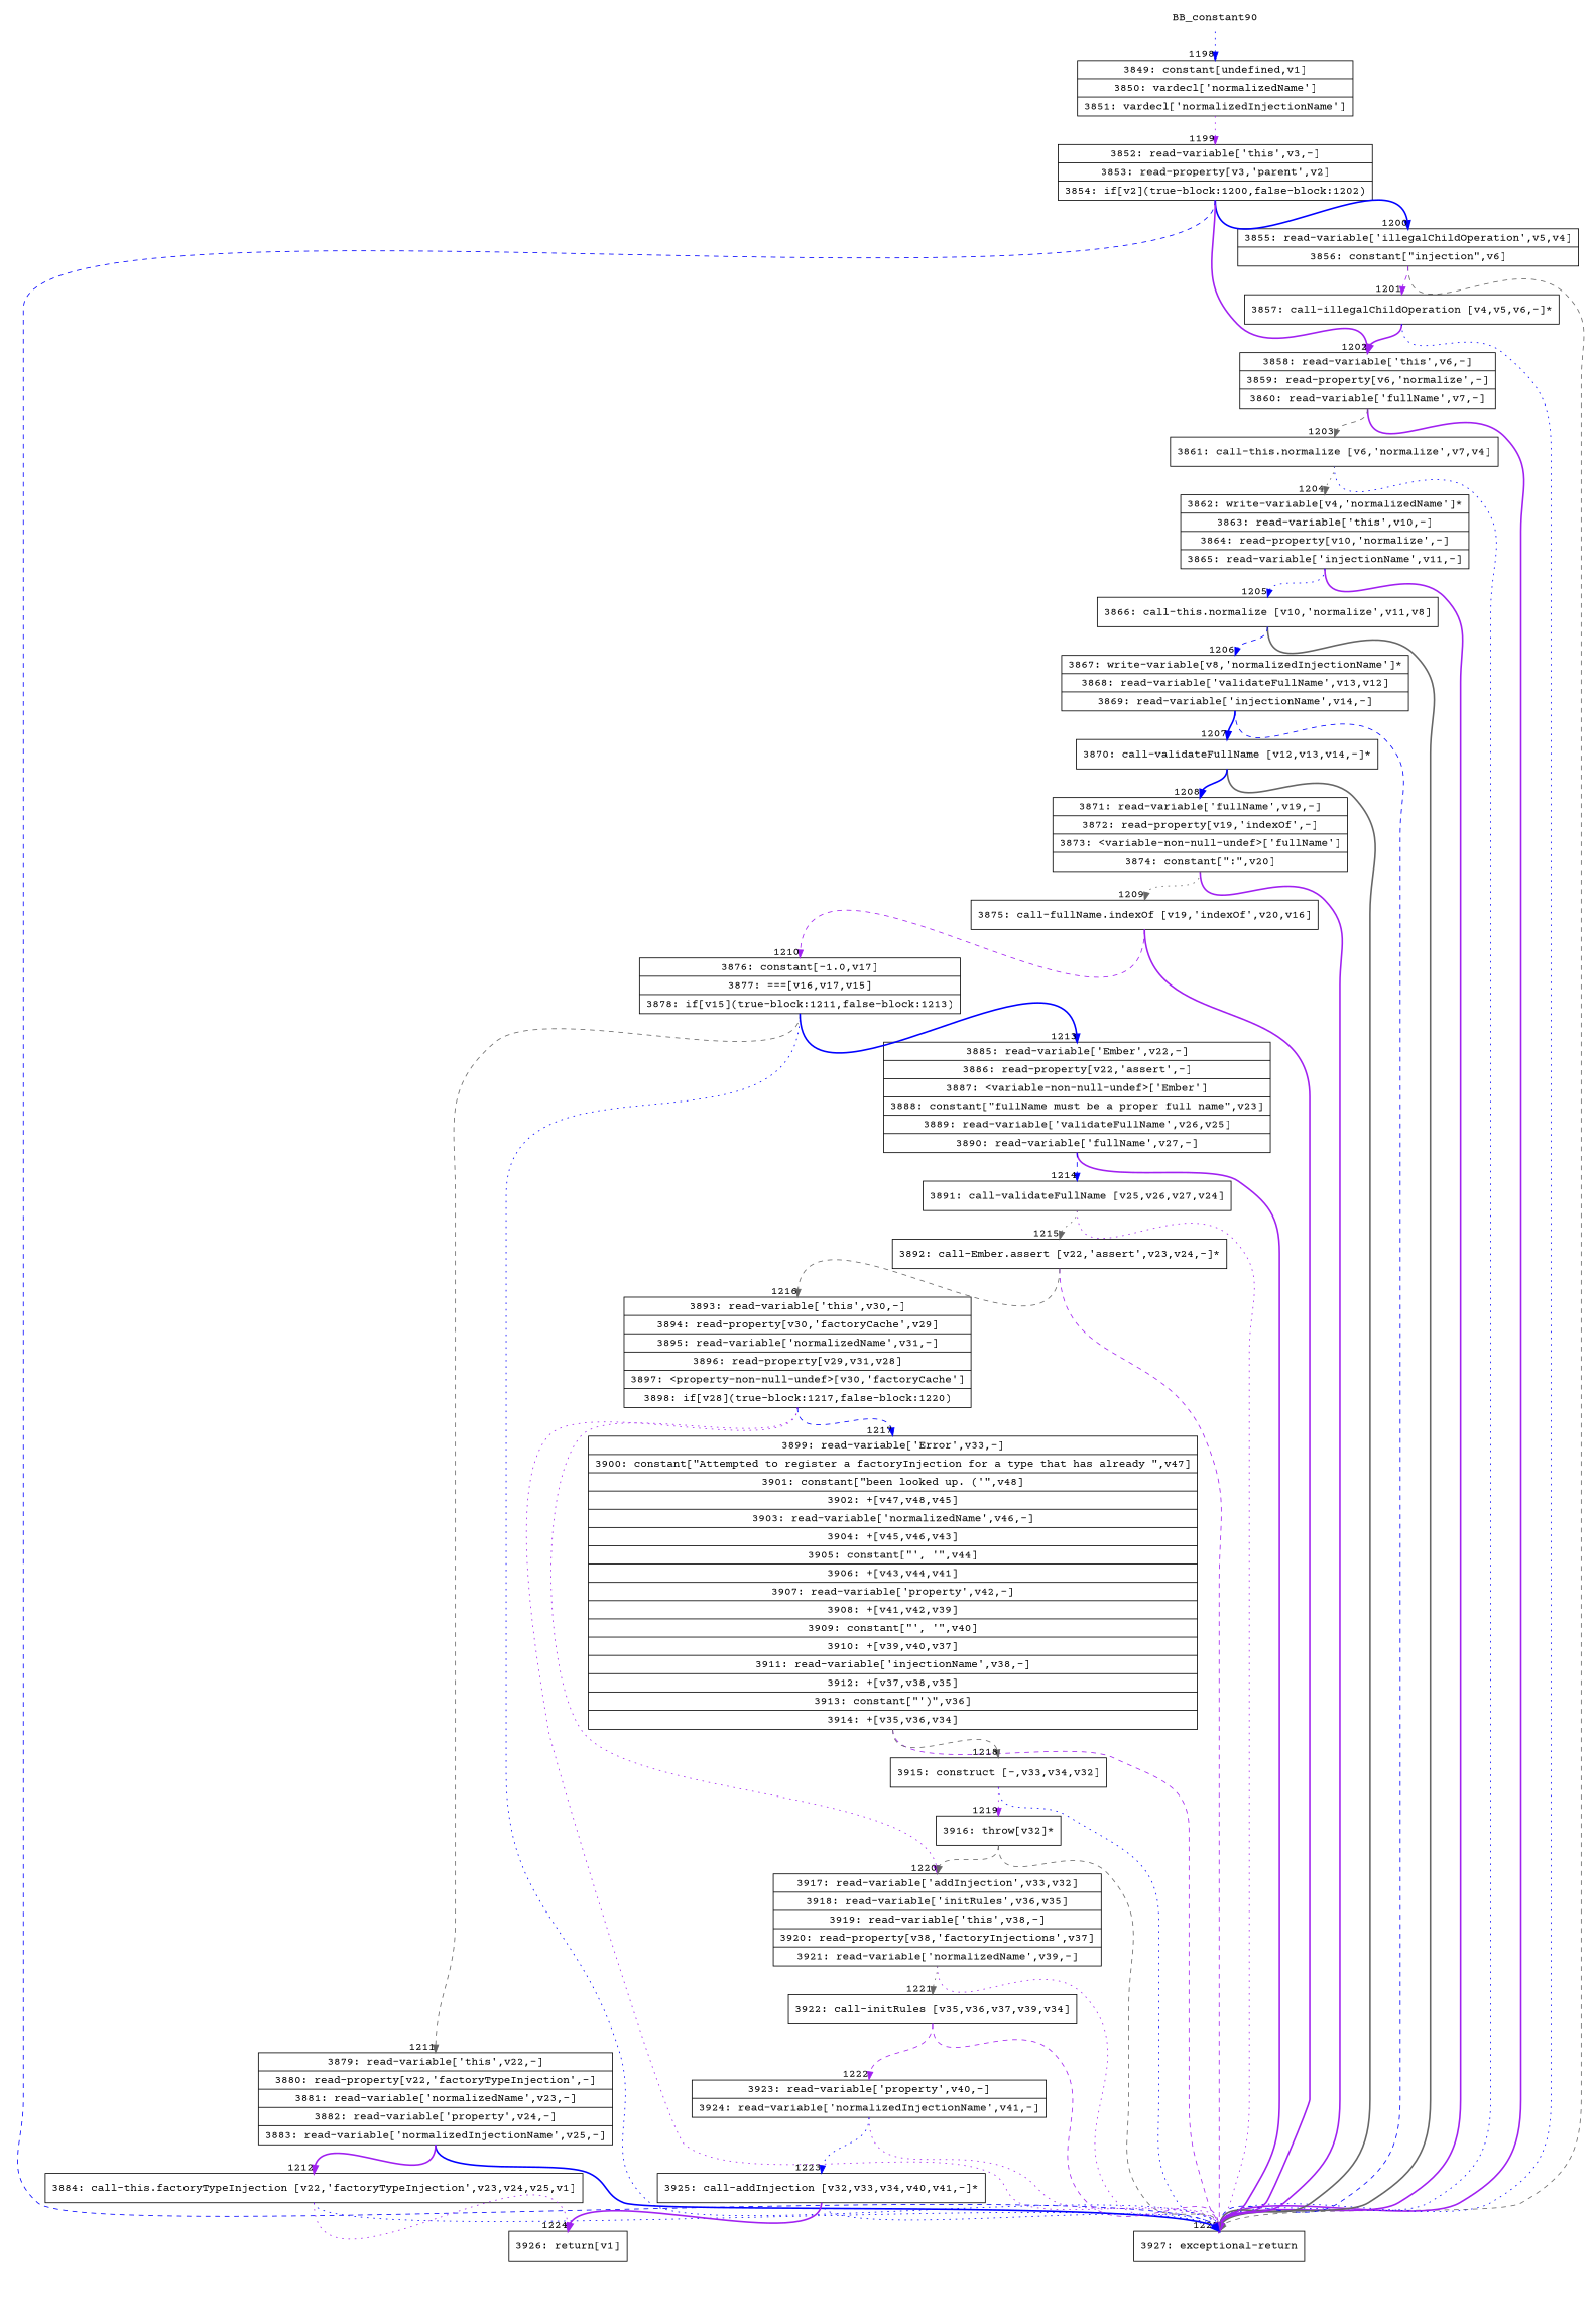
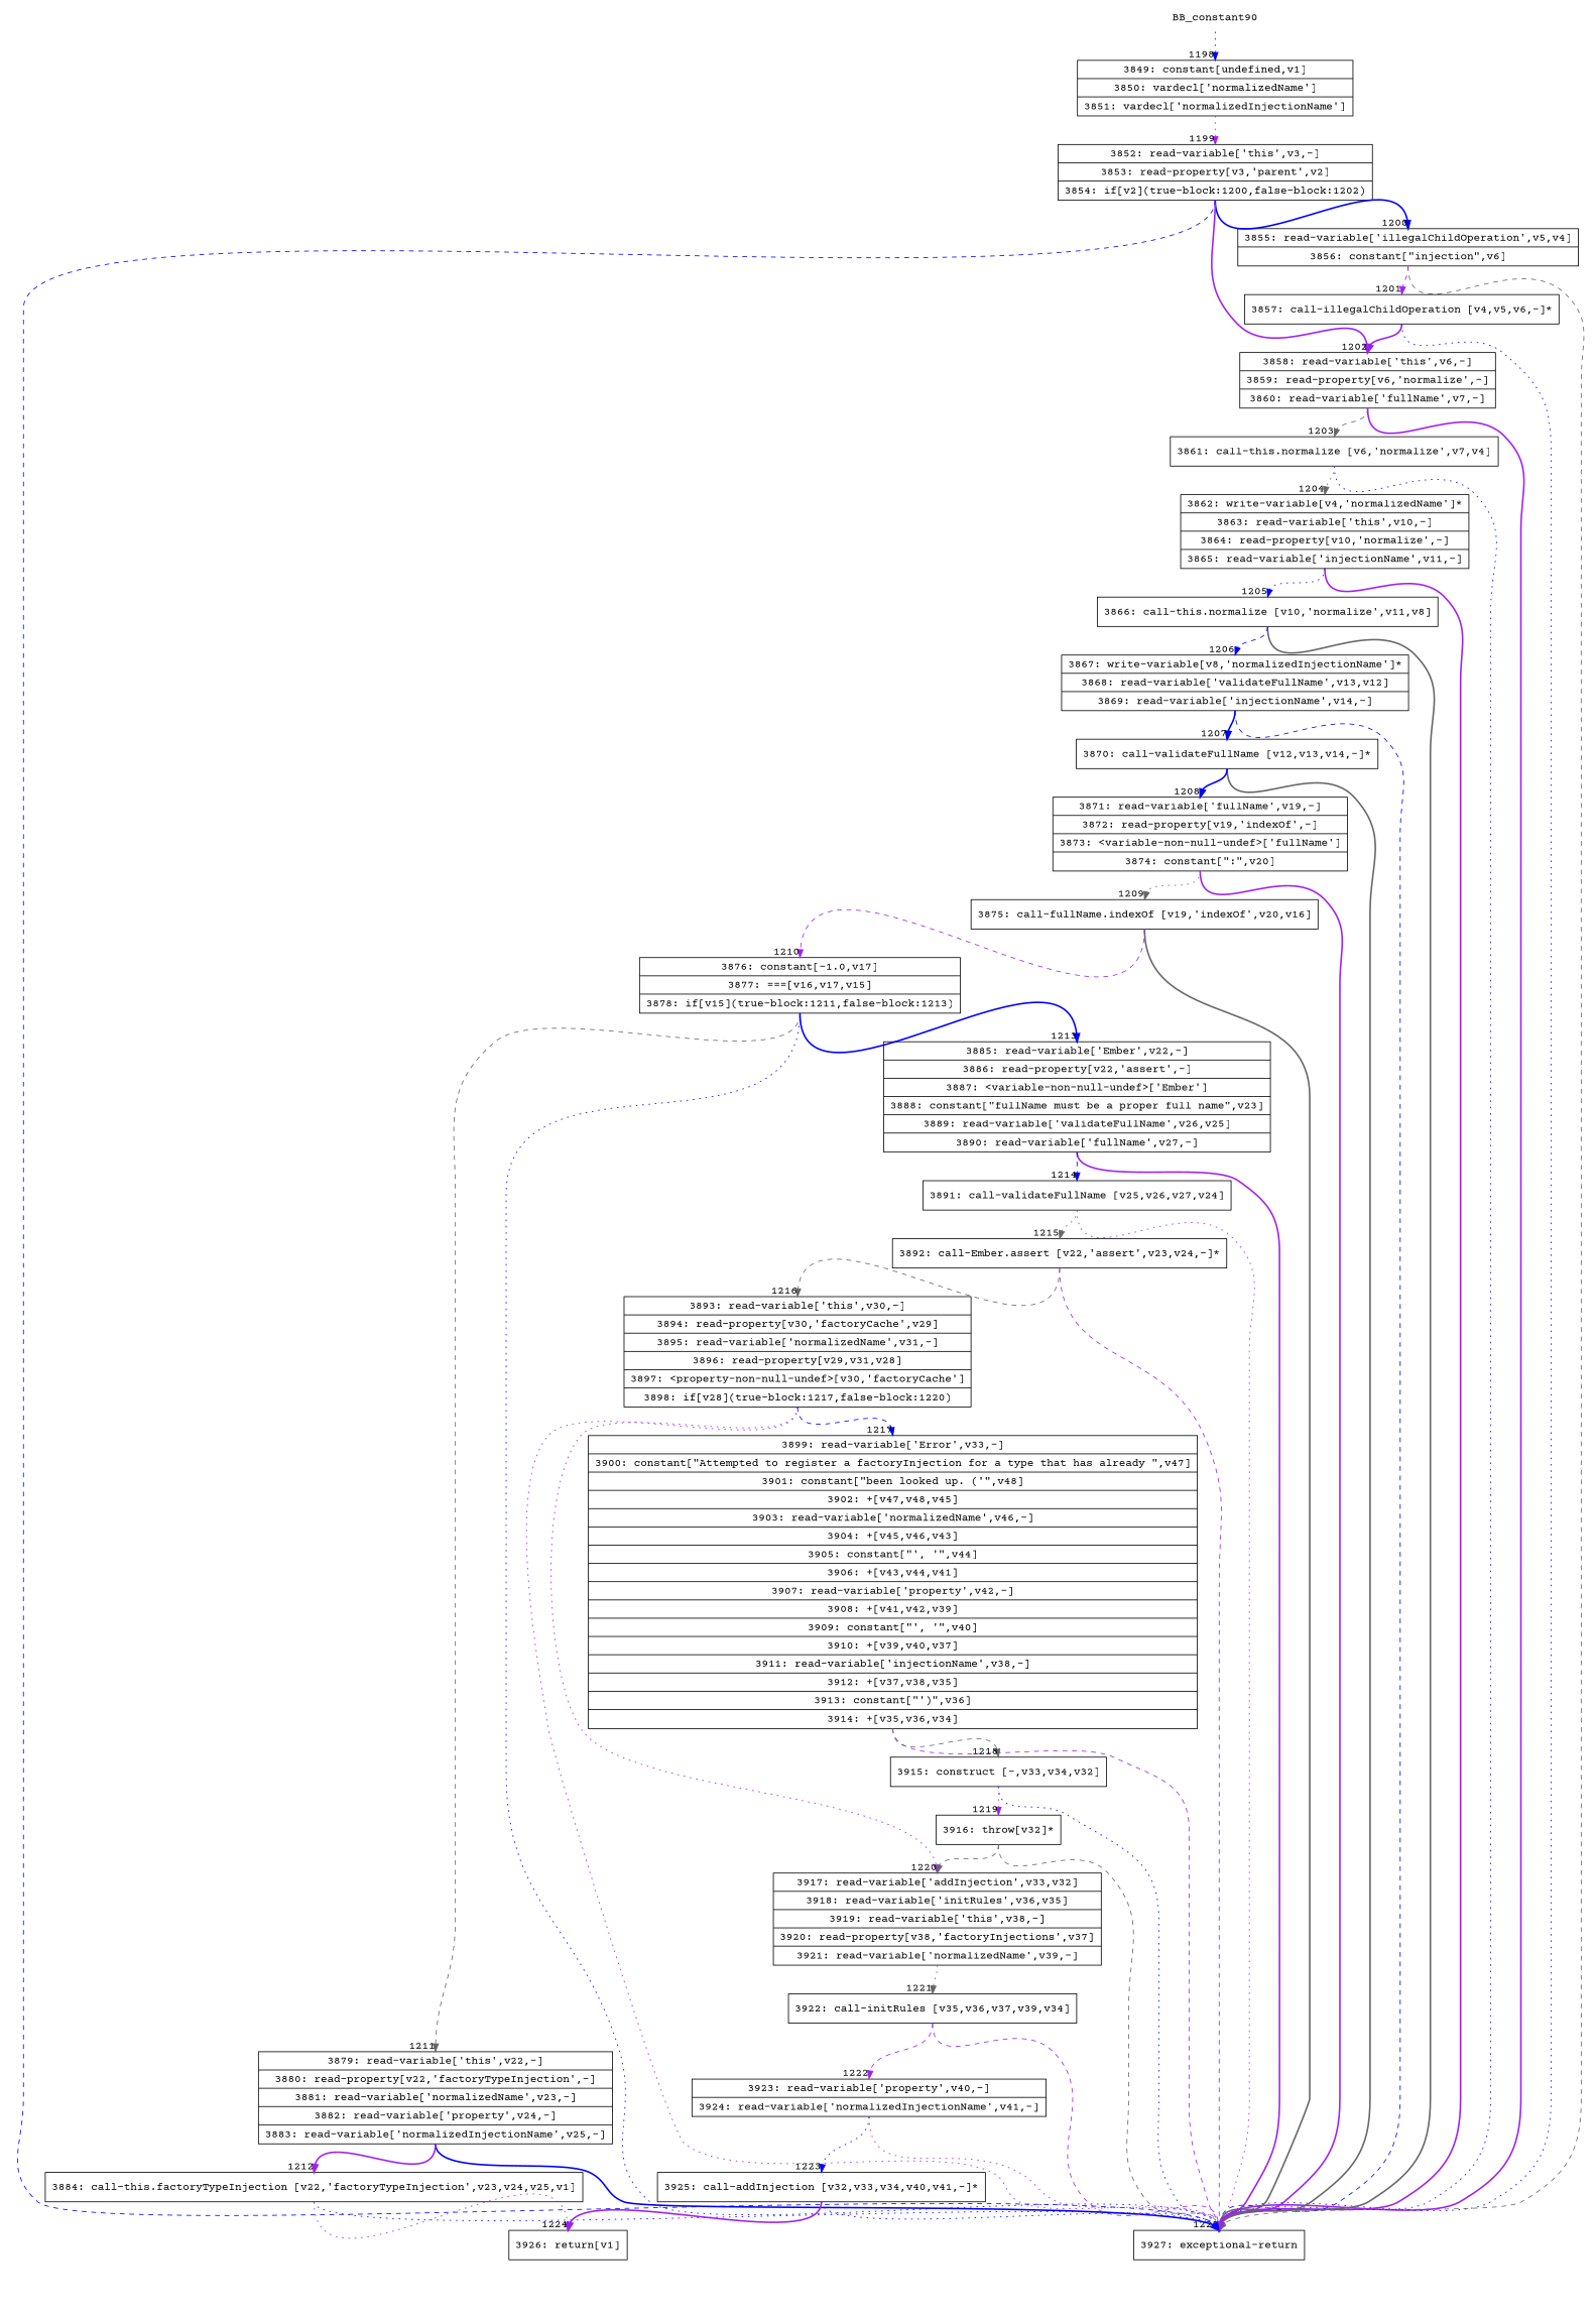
  digraph {
    fontname="Courier Prime"
    rankdir=TD
    node [fontname="Courier Prime" shape=record]
    edge [color=purple fontname="Courier Prime" headport=n style=dotted tailport=s]
    n1 [label=BB_constant90 shape=none]
    n2 [label="{3849: constant[undefined,v1]|3850: vardecl['normalizedName']|3851: vardecl['normalizedInjectionName']}"]
    n3 [label="{3852: read-variable['this',v3,-]|3853: read-property[v3,'parent',v2]|3854: if[v2](true-block:1200,false-block:1202)}"]
    n4 [label="{3855: read-variable['illegalChildOperation',v5,v4]|3856: constant[\"injection\",v6]}"]
    n5 [label="{3858: read-variable['this',v6,-]|3859: read-property[v6,'normalize',-]|3860: read-variable['fullName',v7,-]}"]
    n6 [label="{3927: exceptional-return}"]
    n7 [label="{3857: call-illegalChildOperation [v4,v5,v6,-]*}"]
    n8 [label="{3861: call-this.normalize [v6,'normalize',v7,v4]}"]
    n9 [label="{3862: write-variable[v4,'normalizedName']*|3863: read-variable['this',v10,-]|3864: read-property[v10,'normalize',-]|3865: read-variable['injectionName',v11,-]}"]
    n10 [label="{3866: call-this.normalize [v10,'normalize',v11,v8]}"]
    n11 [label="{3867: write-variable[v8,'normalizedInjectionName']*|3868: read-variable['validateFullName',v13,v12]|3869: read-variable['injectionName',v14,-]}"]
    n12 [label="{3870: call-validateFullName [v12,v13,v14,-]*}"]
    n13 [label="{3871: read-variable['fullName',v19,-]|3872: read-property[v19,'indexOf',-]|3873: \<variable-non-null-undef\>['fullName']|3874: constant[\":\",v20]}"]
    n14 [label="{3875: call-fullName.indexOf [v19,'indexOf',v20,v16]}"]
    n15 [label="{3876: constant[-1.0,v17]|3877: ===[v16,v17,v15]|3878: if[v15](true-block:1211,false-block:1213)}"]
    n16 [label="{3879: read-variable['this',v22,-]|3880: read-property[v22,'factoryTypeInjection',-]|3881: read-variable['normalizedName',v23,-]|3882: read-variable['property',v24,-]|3883: read-variable['normalizedInjectionName',v25,-]}"]
    n17 [label="{3885: read-variable['Ember',v22,-]|3886: read-property[v22,'assert',-]|3887: \<variable-non-null-undef\>['Ember']|3888: constant[\"fullName must be a proper full name\",v23]|3889: read-variable['validateFullName',v26,v25]|3890: read-variable['fullName',v27,-]}"]
    n18 [label="{3884: call-this.factoryTypeInjection [v22,'factoryTypeInjection',v23,v24,v25,v1]}"]
    n19 [label="{3891: call-validateFullName [v25,v26,v27,v24]}"]
    n20 [label="{3926: return[v1]}"]
    n21 [label="{3892: call-Ember.assert [v22,'assert',v23,v24,-]*}"]
    n22 [label="{3893: read-variable['this',v30,-]|3894: read-property[v30,'factoryCache',v29]|3895: read-variable['normalizedName',v31,-]|3896: read-property[v29,v31,v28]|3897: \<property-non-null-undef\>[v30,'factoryCache']|3898: if[v28](true-block:1217,false-block:1220)}"]
    n23 [label="{3899: read-variable['Error',v33,-]|3900: constant[\"Attempted to register a factoryInjection for a type that has already \",v47]|3901: constant[\"been looked up. ('\",v48]|3902: +[v47,v48,v45]|3903: read-variable['normalizedName',v46,-]|3904: +[v45,v46,v43]|3905: constant[\"', '\",v44]|3906: +[v43,v44,v41]|3907: read-variable['property',v42,-]|3908: +[v41,v42,v39]|3909: constant[\"', '\",v40]|3910: +[v39,v40,v37]|3911: read-variable['injectionName',v38,-]|3912: +[v37,v38,v35]|3913: constant[\"')\",v36]|3914: +[v35,v36,v34]}"]
    n24 [label="{3917: read-variable['addInjection',v33,v32]|3918: read-variable['initRules',v36,v35]|3919: read-variable['this',v38,-]|3920: read-property[v38,'factoryInjections',v37]|3921: read-variable['normalizedName',v39,-]}"]
    n25 [label="{3915: construct [-,v33,v34,v32]}"]
    n26 [label="{3922: call-initRules [v35,v36,v37,v39,v34]}"]
    n27 [label="{3916: throw[v32]*}"]
    n28 [label="{3923: read-variable['property',v40,-]|3924: read-variable['normalizedInjectionName',v41,-]}"]
    n29 [label="{3925: call-addInjection [v32,v33,v34,v40,v41,-]*}"]
    n1 -> n2 [color=blue headlabel="    1198"]
    n2 -> n3 [headlabel="      1199"]
    n3 -> n4 [color=blue headlabel="      1200" style=bold]
    n3 -> n5 [headlabel="      1202" style=bold]
    n3 -> n6 [color=blue headlabel="      1225" style=dashed]
    n4 -> n6 [color=gray40 style=dashed]
    n4 -> n7 [headlabel="      1201" style=dashed]
    n5 -> n6 [style=bold]
    n5 -> n8 [color=gray40 headlabel="      1203" style=dashed]
    n7 -> n5 [style=bold]
    n7 -> n6 [color=blue]
    n8 -> n6 [color=blue]
    n8 -> n9 [color=gray40 headlabel="      1204"]
    n9 -> n6 [style=bold]
    n9 -> n10 [color=blue headlabel="      1205"]
    n10 -> n6 [color=gray40 style=bold]
    n10 -> n11 [color=blue headlabel="      1206" style=dashed]
    n11 -> n6 [color=blue style=dashed]
    n11 -> n12 [color=blue headlabel="      1207" style=bold]
    n12 -> n6 [color=gray40 style=bold]
    n12 -> n13 [color=blue headlabel="      1208" style=bold]
    n13 -> n6 [style=bold]
    n13 -> n14 [color=gray40 headlabel="      1209"]
-   n14 -> n6 [style=bold]
+   n14 -> n6 [color=gray40 style=bold]
    n14 -> n15 [headlabel="      1210" style=dashed]
    n15 -> n6 [color=blue]
    n15 -> n16 [color=gray40 headlabel="      1211" style=dashed]
    n15 -> n17 [color=blue headlabel="      1213" style=bold]
    n16 -> n6 [color=blue style=bold]
    n16 -> n18 [headlabel="      1212" style=bold]
    n17 -> n6 [style=bold]
    n17 -> n19 [color=blue headlabel="      1214" style=dashed]
    n18 -> n6 [color=blue]
    n18 -> n20 [headlabel="      1224"]
    n19 -> n6
    n19 -> n21 [color=gray40 headlabel="      1215"]
    n21 -> n6 [style=dashed]
    n21 -> n22 [color=gray40 headlabel="      1216" style=dashed]
    n22 -> n6
    n22 -> n23 [color=blue headlabel="      1217" style=dashed]
    n22 -> n24 [headlabel="      1220"]
    n23 -> n6 [style=dashed]
    n23 -> n25 [color=gray40 headlabel="      1218" style=dashed]
-   n24 -> n6
    n24 -> n26 [color=gray40 headlabel="      1221"]
    n25 -> n6 [color=blue]
    n25 -> n27 [headlabel="      1219"]
    n26 -> n6 [style=dashed]
    n26 -> n28 [headlabel="      1222" style=dashed]
    n27 -> n6 [color=gray40 style=dashed]
    n27 -> n24 [color=gray40 style=dashed]
    n28 -> n6
    n28 -> n29 [color=blue headlabel="      1223"]
    n29 -> n6 [color=blue]
    n29 -> n20 [style=bold]
  }
